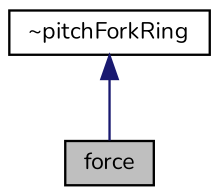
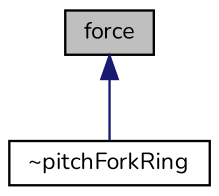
  digraph {
    rankdir=TB
    fontname=Nunito
    node [color=black fontname=Nunito fontsize=10 shape=record]
    n1 [fillcolor=grey75 fontcolor=black height=0.2 label=force style=filled width=0.4]
    n2 [height=0.2 label="~pitchForkRing" width=0.4]
-   n2 -> n1 [color=midnightblue dir=back fontname=Nunito fontsize=10 labelfontname=Helvetica labelfontsize=10 style=solid]
+   n1 -> n2 [color=midnightblue dir=back fontname=Nunito fontsize=10 labelfontname=Helvetica labelfontsize=10 style=solid]
  }
